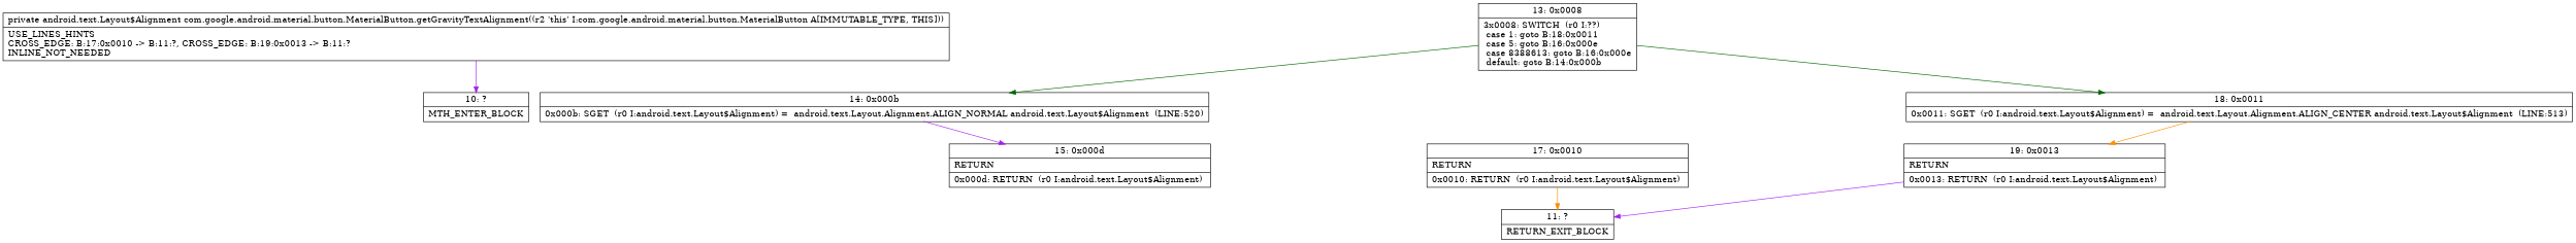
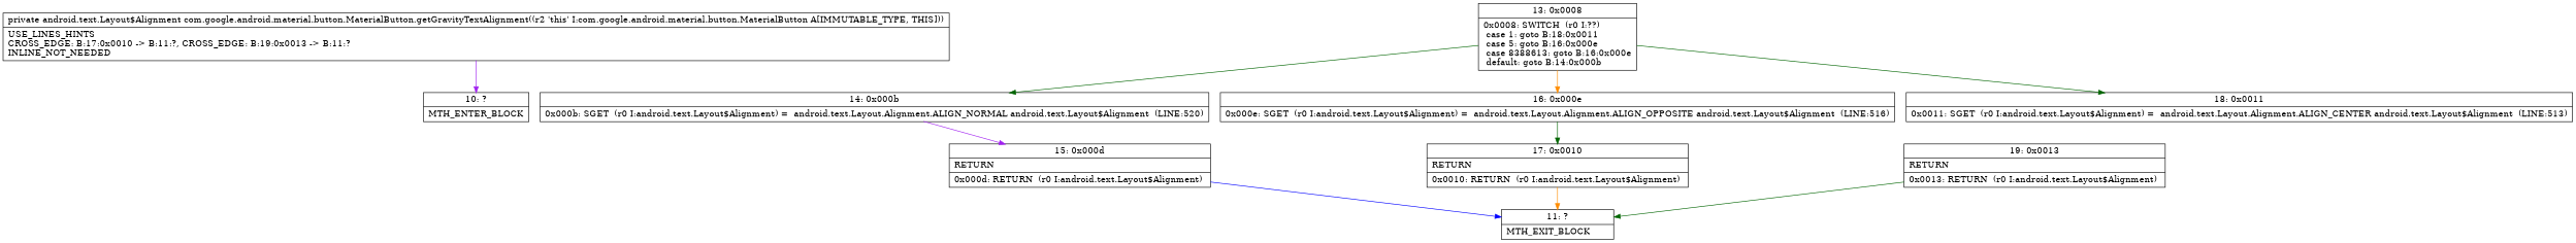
  digraph {
    node [shape=record]
    edge [color=darkgreen]
    n1 [label="{10\:\ ?|MTH_ENTER_BLOCK\l}"]
-   n2 [label="{13\:\ 0x0008|3x0008: SWITCH  (r0 I:??)\l case 1: goto B:18:0x0011\l case 5: goto B:16:0x000e\l case 8388613: goto B:16:0x000e\l default: goto B:14:0x000b \l}"]
+   n2 [label="{13\:\ 0x0008|0x0008: SWITCH  (r0 I:??)\l case 1: goto B:18:0x0011\l case 5: goto B:16:0x000e\l case 8388613: goto B:16:0x000e\l default: goto B:14:0x000b \l}"]
    n3 [label="{14\:\ 0x000b|0x000b: SGET  (r0 I:android.text.Layout$Alignment) =  android.text.Layout.Alignment.ALIGN_NORMAL android.text.Layout$Alignment  (LINE:520)\l}"]
+   n4 [label="{16\:\ 0x000e|0x000e: SGET  (r0 I:android.text.Layout$Alignment) =  android.text.Layout.Alignment.ALIGN_OPPOSITE android.text.Layout$Alignment  (LINE:516)\l}"]
    n5 [label="{18\:\ 0x0011|0x0011: SGET  (r0 I:android.text.Layout$Alignment) =  android.text.Layout.Alignment.ALIGN_CENTER android.text.Layout$Alignment  (LINE:513)\l}"]
    n6 [label="{15\:\ 0x000d|RETURN\l|0x000d: RETURN  (r0 I:android.text.Layout$Alignment) \l}"]
    n7 [label="{17\:\ 0x0010|RETURN\l|0x0010: RETURN  (r0 I:android.text.Layout$Alignment) \l}"]
    n8 [label="{19\:\ 0x0013|RETURN\l|0x0013: RETURN  (r0 I:android.text.Layout$Alignment) \l}"]
-   n9 [label="{11\:\ ?|RETURN_EXIT_BLOCK\l}"]
+   n9 [label="{11\:\ ?|MTH_EXIT_BLOCK\l}"]
    n10 [label="{private android.text.Layout$Alignment com.google.android.material.button.MaterialButton.getGravityTextAlignment((r2 'this' I:com.google.android.material.button.MaterialButton A[IMMUTABLE_TYPE, THIS]))  | USE_LINES_HINTS\lCROSS_EDGE: B:17:0x0010 \-\> B:11:?, CROSS_EDGE: B:19:0x0013 \-\> B:11:?\lINLINE_NOT_NEEDED\l}"]
    n2 -> n3
+   n2 -> n4 [color=darkorange]
    n2 -> n5
    n3 -> n6 [color=purple]
-   n5 -> n8 [color=darkorange]
+   n4 -> n7
+   n6 -> n9 [color=blue]
    n7 -> n9 [color=darkorange]
-   n8 -> n9 [color=purple]
+   n8 -> n9
    n10 -> n1 [color=purple]
  }
